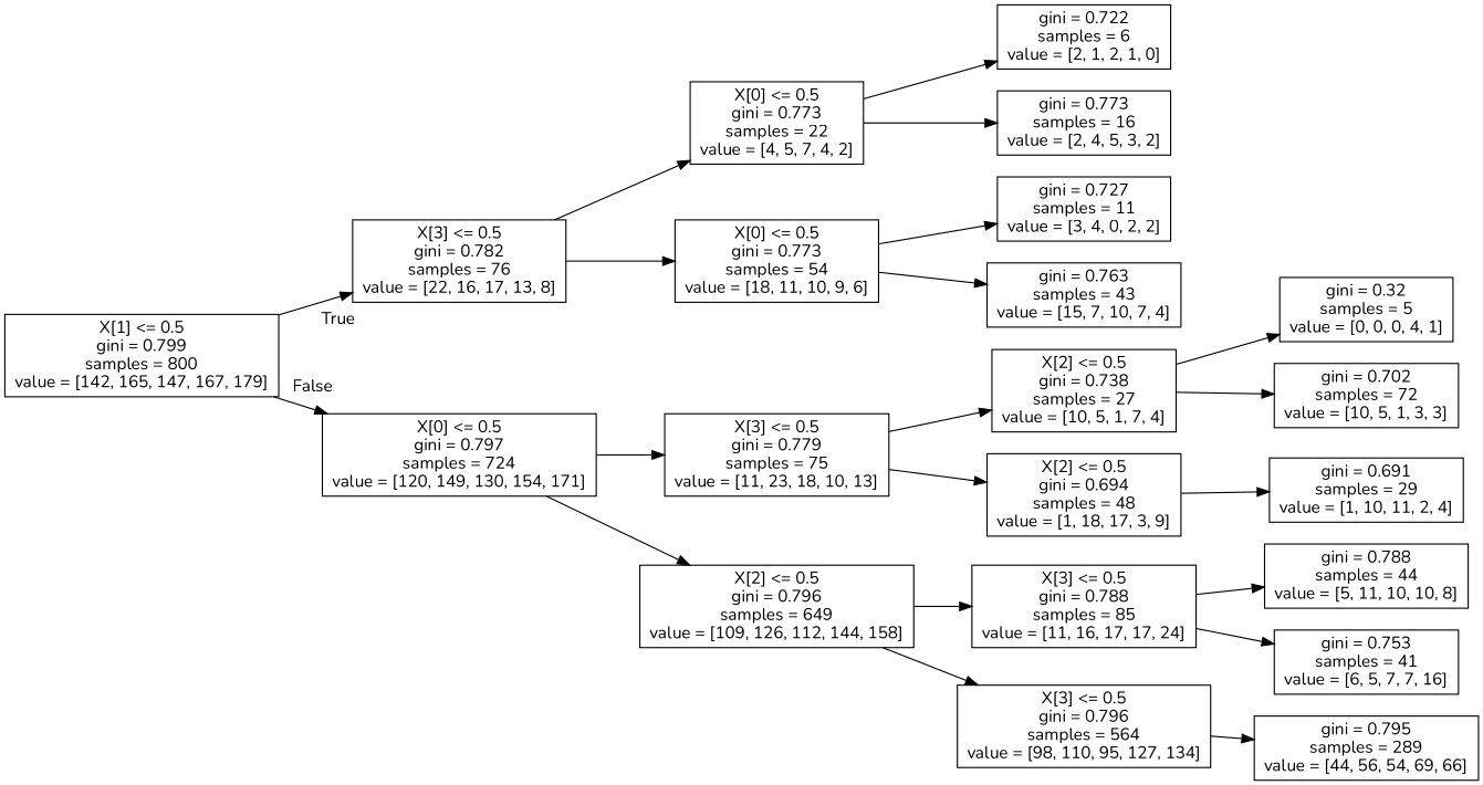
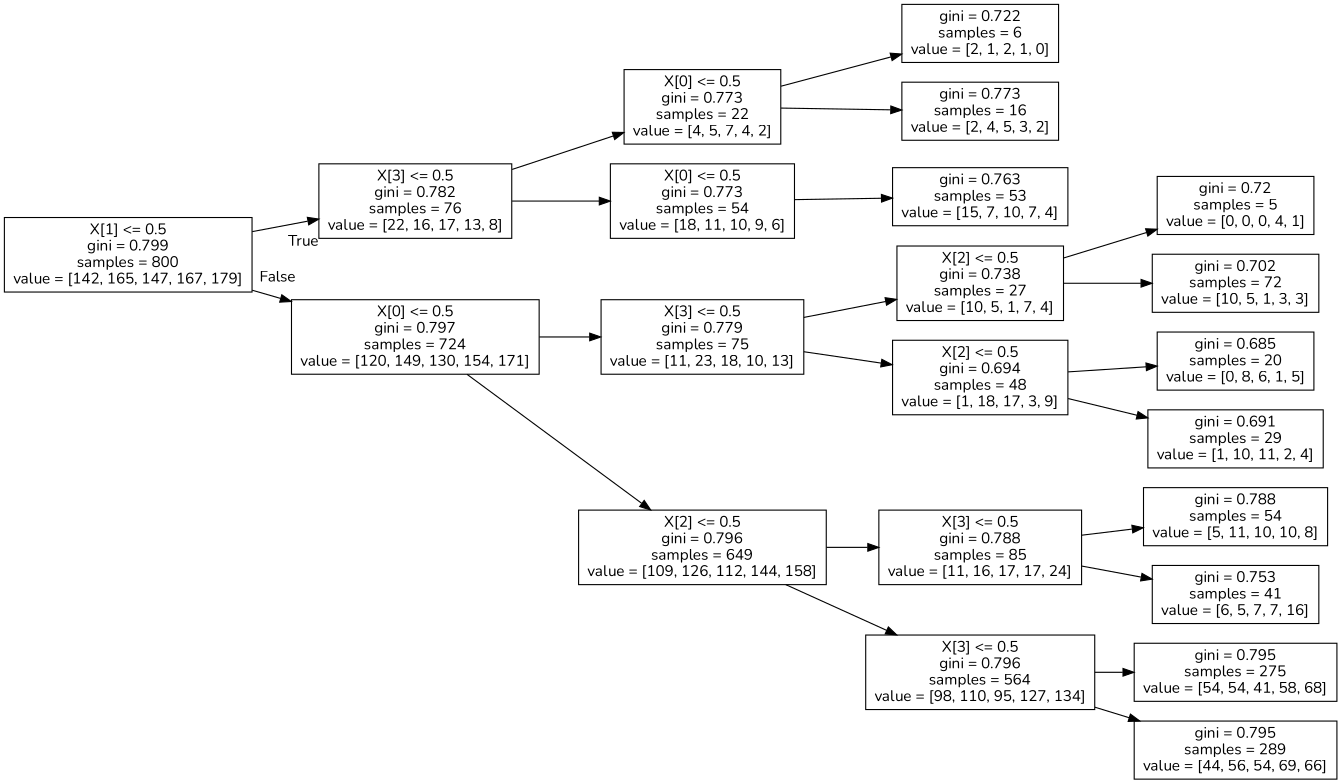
  digraph {
    fontname=Nunito
    rankdir=LR
    node [fontname=Nunito shape=box]
    edge [fontname=Nunito]
    n1 [label="X[1] <= 0.5\ngini = 0.799\nsamples = 800\nvalue = [142, 165, 147, 167, 179]"]
    n2 [label="X[3] <= 0.5\ngini = 0.782\nsamples = 76\nvalue = [22, 16, 17, 13, 8]"]
    n3 [label="X[0] <= 0.5\ngini = 0.797\nsamples = 724\nvalue = [120, 149, 130, 154, 171]"]
    n4 [label="X[0] <= 0.5\ngini = 0.773\nsamples = 22\nvalue = [4, 5, 7, 4, 2]"]
    n5 [label="X[0] <= 0.5\ngini = 0.773\nsamples = 54\nvalue = [18, 11, 10, 9, 6]"]
    n6 [label="X[3] <= 0.5\ngini = 0.779\nsamples = 75\nvalue = [11, 23, 18, 10, 13]"]
    n7 [label="X[2] <= 0.5\ngini = 0.796\nsamples = 649\nvalue = [109, 126, 112, 144, 158]"]
    n8 [label="gini = 0.722\nsamples = 6\nvalue = [2, 1, 2, 1, 0]"]
    n9 [label="gini = 0.773\nsamples = 16\nvalue = [2, 4, 5, 3, 2]"]
-   n10 [label="gini = 0.727\nsamples = 11\nvalue = [3, 4, 0, 2, 2]"]
-   n11 [label="gini = 0.763\nsamples = 43\nvalue = [15, 7, 10, 7, 4]"]
+   n11 [label="gini = 0.763\nsamples = 53\nvalue = [15, 7, 10, 7, 4]"]
    n12 [label="X[2] <= 0.5\ngini = 0.738\nsamples = 27\nvalue = [10, 5, 1, 7, 4]"]
    n13 [label="X[2] <= 0.5\ngini = 0.694\nsamples = 48\nvalue = [1, 18, 17, 3, 9]"]
    n14 [label="X[3] <= 0.5\ngini = 0.788\nsamples = 85\nvalue = [11, 16, 17, 17, 24]"]
    n15 [label="X[3] <= 0.5\ngini = 0.796\nsamples = 564\nvalue = [98, 110, 95, 127, 134]"]
-   n16 [label="gini = 0.32\nsamples = 5\nvalue = [0, 0, 0, 4, 1]"]
+   n16 [label="gini = 0.72\nsamples = 5\nvalue = [0, 0, 0, 4, 1]"]
    n17 [label="gini = 0.702\nsamples = 72\nvalue = [10, 5, 1, 3, 3]"]
+   n18 [label="gini = 0.685\nsamples = 20\nvalue = [0, 8, 6, 1, 5]"]
    n19 [label="gini = 0.691\nsamples = 29\nvalue = [1, 10, 11, 2, 4]"]
-   n20 [label="gini = 0.788\nsamples = 44\nvalue = [5, 11, 10, 10, 8]"]
+   n20 [label="gini = 0.788\nsamples = 54\nvalue = [5, 11, 10, 10, 8]"]
    n21 [label="gini = 0.753\nsamples = 41\nvalue = [6, 5, 7, 7, 16]"]
+   n22 [label="gini = 0.795\nsamples = 275\nvalue = [54, 54, 41, 58, 68]"]
    n23 [label="gini = 0.795\nsamples = 289\nvalue = [44, 56, 54, 69, 66]"]
    n1 -> n2 [headlabel=True labelangle=45 labeldistance=2.5]
    n1 -> n3 [headlabel=False labelangle=-45 labeldistance=2.5]
    n2 -> n4
    n2 -> n5
    n3 -> n6
    n3 -> n7
    n4 -> n8
    n4 -> n9
-   n5 -> n10
    n5 -> n11
    n6 -> n12
    n6 -> n13
    n7 -> n14
    n7 -> n15
    n12 -> n16
    n12 -> n17
+   n13 -> n18
    n13 -> n19
    n14 -> n20
    n14 -> n21
+   n15 -> n22
    n15 -> n23
  }
